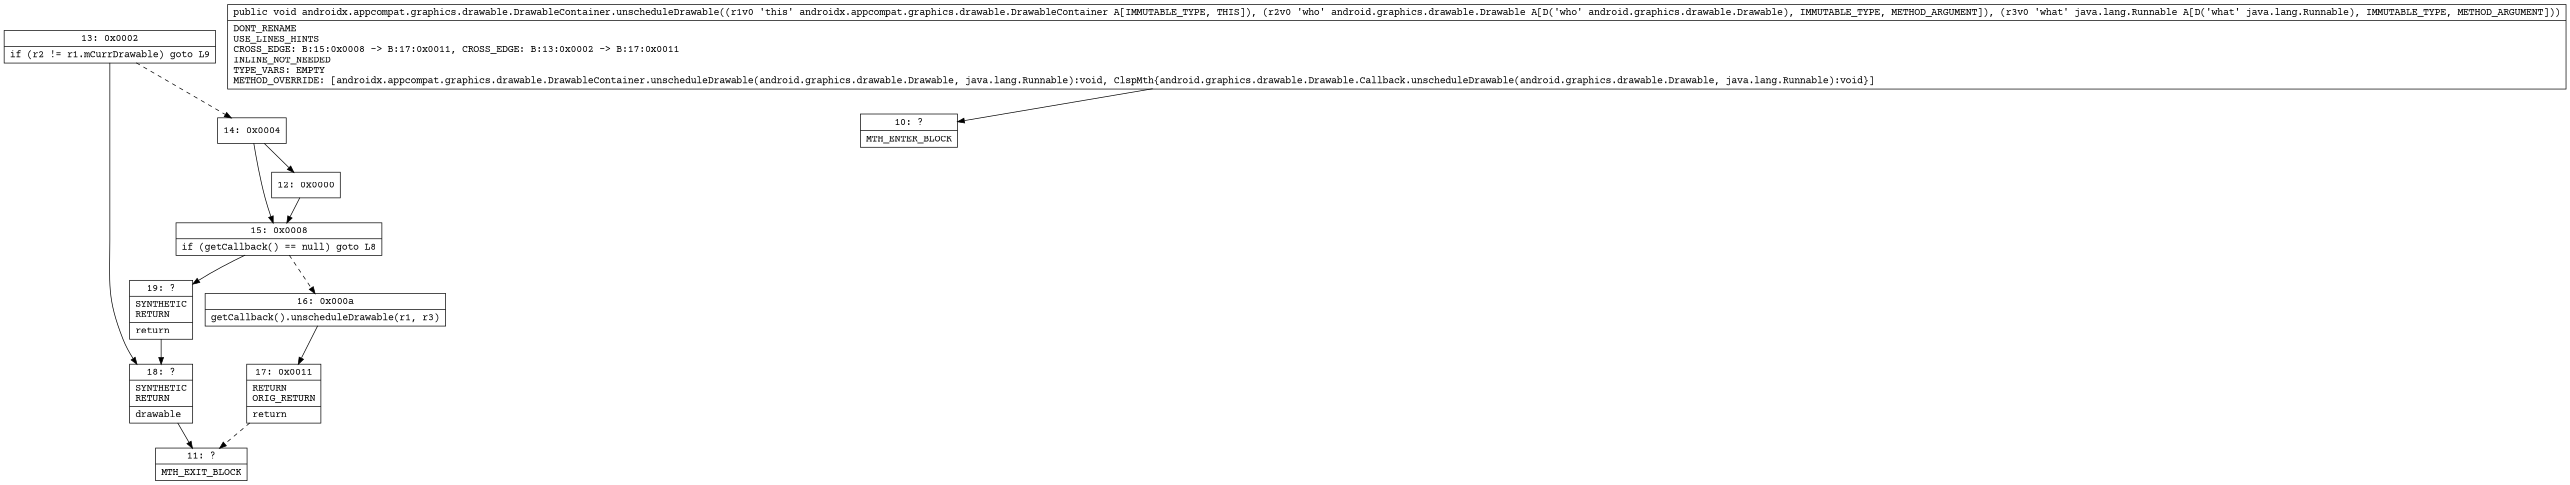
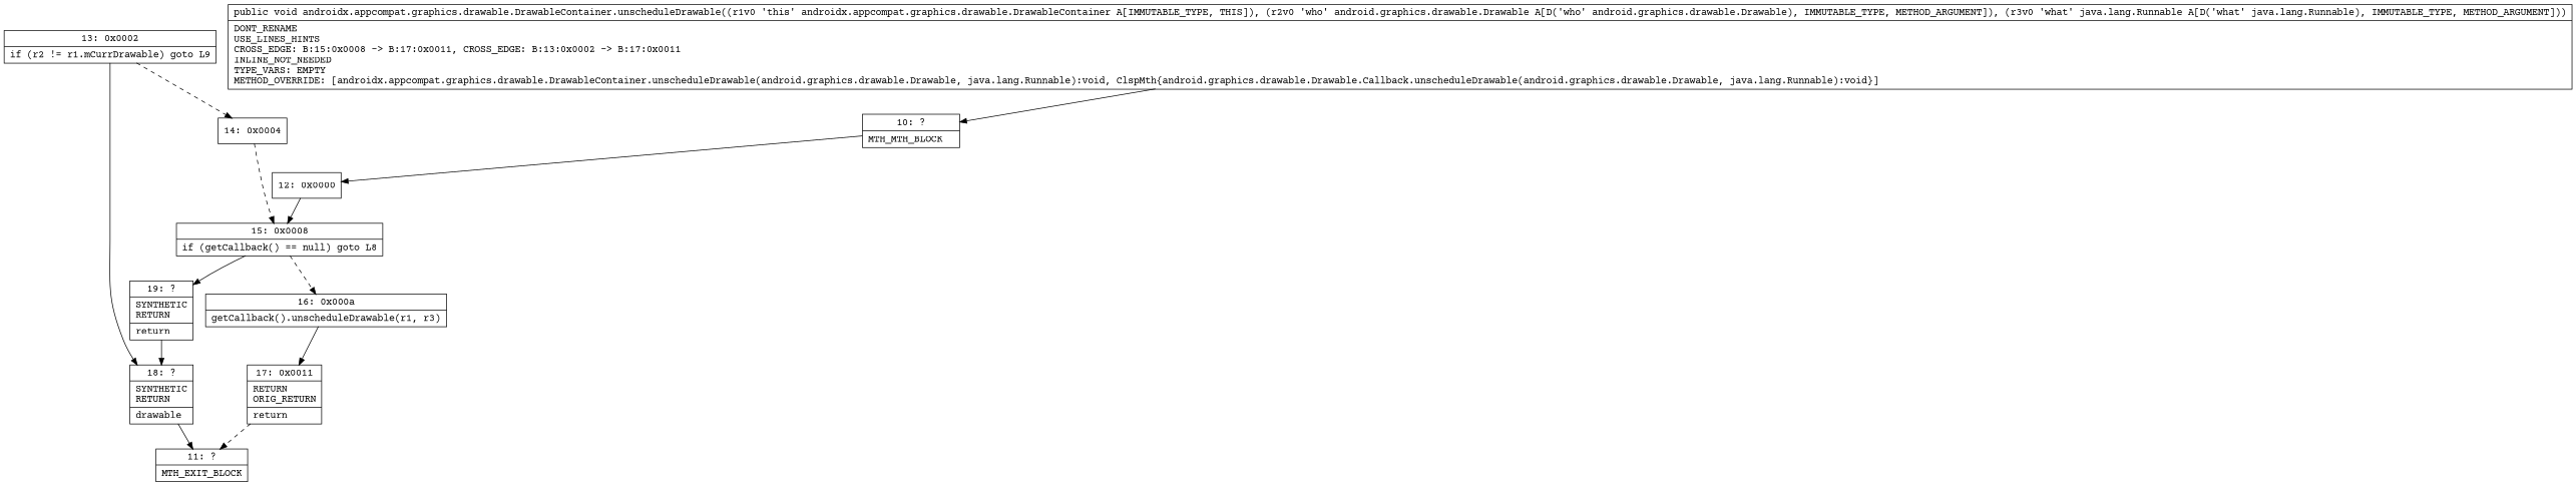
  digraph {
    fontname="Courier Prime"
    node [fontname="Courier Prime" shape=record]
    edge [fontname="Courier Prime"]
-   n1 [label="{10\:\ ?|MTH_ENTER_BLOCK\l}"]
+   n1 [label="{10\:\ ?|MTH_MTH_BLOCK\l}"]
    n2 [label="{12\:\ 0x0000}"]
    n3 [label="{15\:\ 0x0008|if (getCallback() == null) goto L8\l}"]
    n4 [label="{13\:\ 0x0002|if (r2 != r1.mCurrDrawable) goto L9\l}"]
    n5 [label="{14\:\ 0x0004}"]
    n6 [label="{18\:\ ?|SYNTHETIC\lRETURN\l|drawable\l}"]
    n7 [label="{11\:\ ?|MTH_EXIT_BLOCK\l}"]
    n8 [label="{16\:\ 0x000a|getCallback().unscheduleDrawable(r1, r3)\l}"]
    n9 [label="{19\:\ ?|SYNTHETIC\lRETURN\l|return\l}"]
    n10 [label="{17\:\ 0x0011|RETURN\lORIG_RETURN\l|return\l}"]
    n11 [label="{public void androidx.appcompat.graphics.drawable.DrawableContainer.unscheduleDrawable((r1v0 'this' androidx.appcompat.graphics.drawable.DrawableContainer A[IMMUTABLE_TYPE, THIS]), (r2v0 'who' android.graphics.drawable.Drawable A[D('who' android.graphics.drawable.Drawable), IMMUTABLE_TYPE, METHOD_ARGUMENT]), (r3v0 'what' java.lang.Runnable A[D('what' java.lang.Runnable), IMMUTABLE_TYPE, METHOD_ARGUMENT]))  | DONT_RENAME\lUSE_LINES_HINTS\lCROSS_EDGE: B:15:0x0008 \-\> B:17:0x0011, CROSS_EDGE: B:13:0x0002 \-\> B:17:0x0011\lINLINE_NOT_NEEDED\lTYPE_VARS: EMPTY\lMETHOD_OVERRIDE: [androidx.appcompat.graphics.drawable.DrawableContainer.unscheduleDrawable(android.graphics.drawable.Drawable, java.lang.Runnable):void, ClspMth\{android.graphics.drawable.Drawable.Callback.unscheduleDrawable(android.graphics.drawable.Drawable, java.lang.Runnable):void\}]\l}"]
-   n5 -> n2
+   n1 -> n2
    n2 -> n3
    n3 -> n8 [style=dashed]
    n3 -> n9
    n4 -> n5 [style=dashed]
    n4 -> n6
-   n5 -> n3
+   n5 -> n3 [style=dashed]
    n6 -> n7
    n8 -> n10
    n9 -> n6
    n10 -> n7 [style=dashed]
    n11 -> n1
  }
